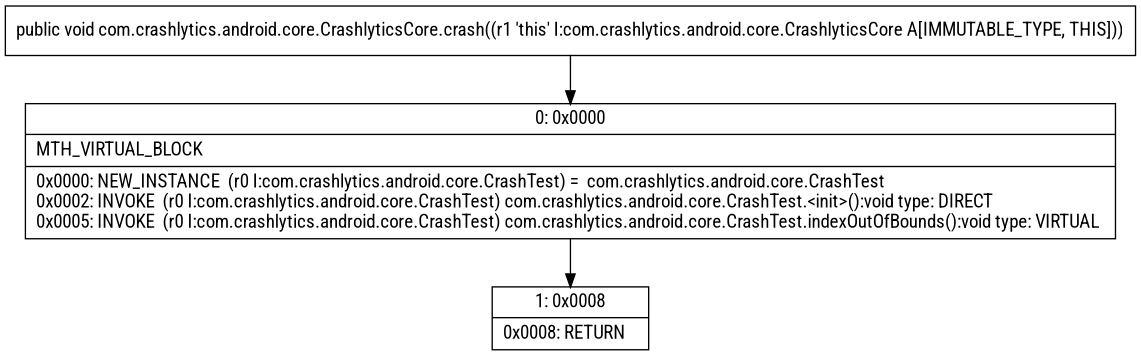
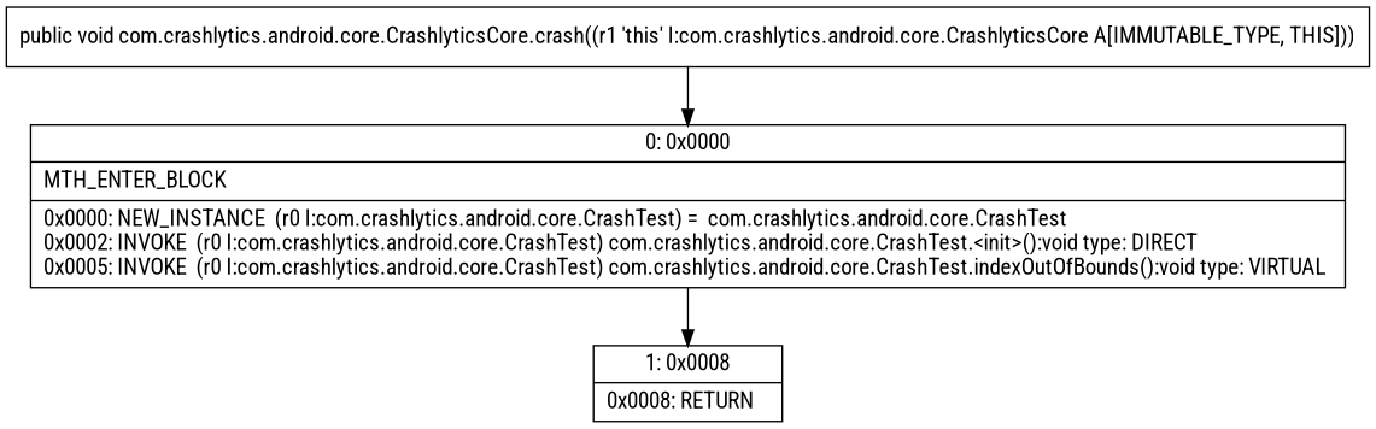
  digraph {
    fontname="Roboto Condensed"
    node [shape=record fontname="Roboto Condensed"]
    edge [fontname="Roboto Condensed"]
-   n1 [label="{0\:\ 0x0000|MTH_VIRTUAL_BLOCK\l|0x0000: NEW_INSTANCE  (r0 I:com.crashlytics.android.core.CrashTest) =  com.crashlytics.android.core.CrashTest \l0x0002: INVOKE  (r0 I:com.crashlytics.android.core.CrashTest) com.crashlytics.android.core.CrashTest.\<init\>():void type: DIRECT \l0x0005: INVOKE  (r0 I:com.crashlytics.android.core.CrashTest) com.crashlytics.android.core.CrashTest.indexOutOfBounds():void type: VIRTUAL \l}"]
+   n1 [label="{0\:\ 0x0000|MTH_ENTER_BLOCK\l|0x0000: NEW_INSTANCE  (r0 I:com.crashlytics.android.core.CrashTest) =  com.crashlytics.android.core.CrashTest \l0x0002: INVOKE  (r0 I:com.crashlytics.android.core.CrashTest) com.crashlytics.android.core.CrashTest.\<init\>():void type: DIRECT \l0x0005: INVOKE  (r0 I:com.crashlytics.android.core.CrashTest) com.crashlytics.android.core.CrashTest.indexOutOfBounds():void type: VIRTUAL \l}"]
    n2 [label="{1\:\ 0x0008|0x0008: RETURN   \l}"]
    n3 [label="{public void com.crashlytics.android.core.CrashlyticsCore.crash((r1 'this' I:com.crashlytics.android.core.CrashlyticsCore A[IMMUTABLE_TYPE, THIS])) }"]
    n1 -> n2
    n3 -> n1
  }
